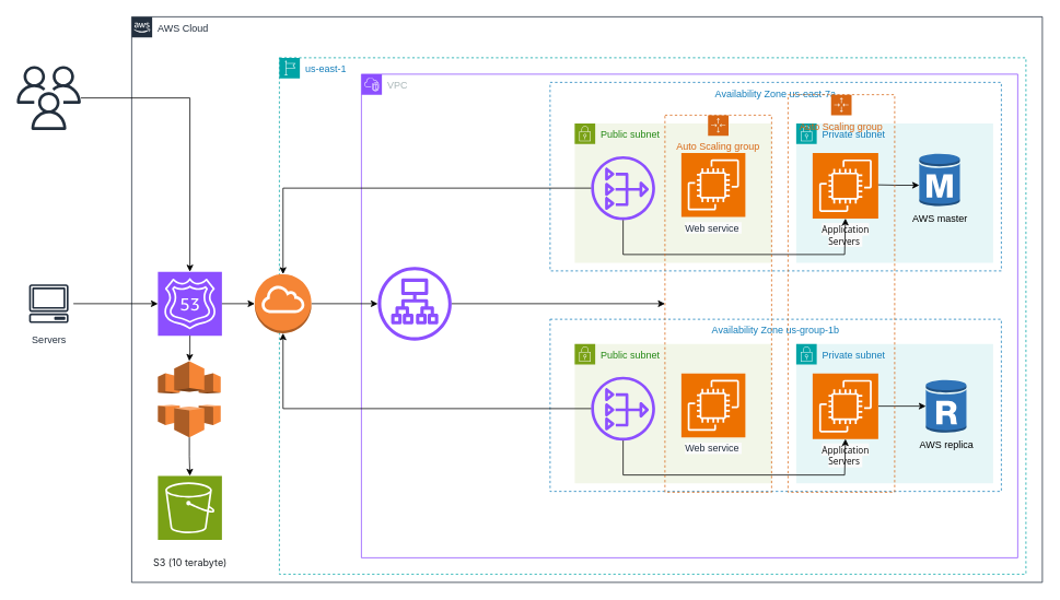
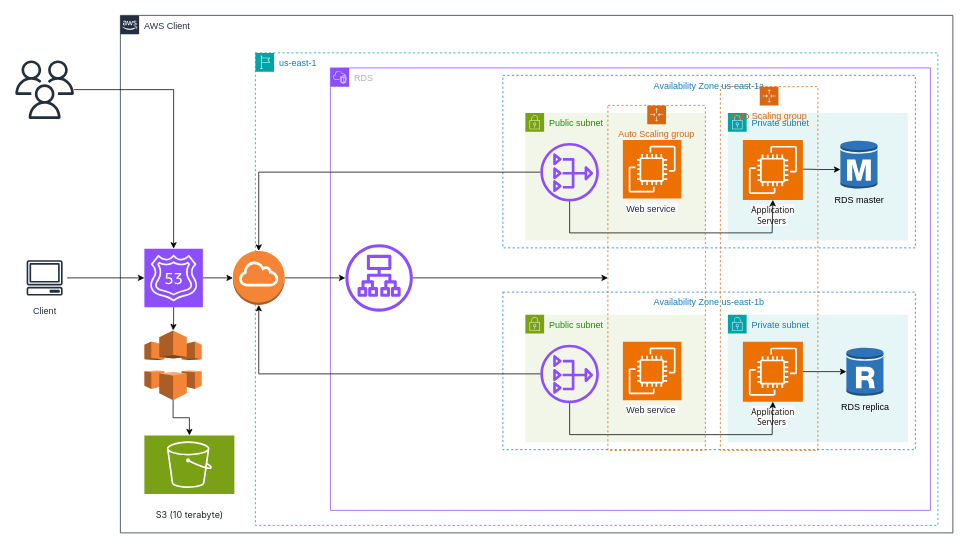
  <mxCell id="0" />
  <mxCell id="1" parent="0" />
- <mxCell id="2" value="AWS Cloud" style="points=[[0,0],[0.25,0],[0.5,0],[0.75,0],[1,0],[1,0.25],[1,0.5],[1,0.75],[1,1],[0.75,1],[0.5,1],[0.25,1],[0,1],[0,0.75],[0,0.5],[0,0.25]];outlineConnect=0;gradientColor=none;html=1;whiteSpace=wrap;fontSize=12;fontStyle=0;container=1;pointerEvents=0;collapsible=0;recursiveResize=0;shape=mxgraph.aws4.group;grIcon=mxgraph.aws4.group_aws_cloud_alt;strokeColor=#232F3E;fillColor=none;verticalAlign=top;align=left;spacingLeft=30;fontColor=#232F3E;dashed=0;" vertex="1" parent="1"><mxGeometry x="160" y="20" width="1110" height="690" as="geometry" /></mxCell>
+ <mxCell id="2" value="AWS Client" style="points=[[0,0],[0.25,0],[0.5,0],[0.75,0],[1,0],[1,0.25],[1,0.5],[1,0.75],[1,1],[0.75,1],[0.5,1],[0.25,1],[0,1],[0,0.75],[0,0.5],[0,0.25]];outlineConnect=0;gradientColor=none;html=1;whiteSpace=wrap;fontSize=12;fontStyle=0;container=1;pointerEvents=0;collapsible=0;recursiveResize=0;shape=mxgraph.aws4.group;grIcon=mxgraph.aws4.group_aws_cloud_alt;strokeColor=#232F3E;fillColor=none;verticalAlign=top;align=left;spacingLeft=30;fontColor=#232F3E;dashed=0;" vertex="1" parent="1"><mxGeometry x="160" y="20" width="1110" height="690" as="geometry" /></mxCell>
  <mxCell id="3" value="us-east-1" style="points=[[0,0],[0.25,0],[0.5,0],[0.75,0],[1,0],[1,0.25],[1,0.5],[1,0.75],[1,1],[0.75,1],[0.5,1],[0.25,1],[0,1],[0,0.75],[0,0.5],[0,0.25]];outlineConnect=0;gradientColor=none;html=1;whiteSpace=wrap;fontSize=12;fontStyle=0;container=1;pointerEvents=0;collapsible=0;recursiveResize=0;shape=mxgraph.aws4.group;grIcon=mxgraph.aws4.group_region;strokeColor=#00A4A6;fillColor=none;verticalAlign=top;align=left;spacingLeft=30;fontColor=#147EBA;dashed=1;" vertex="1" parent="2"><mxGeometry x="180" y="50" width="910" height="630" as="geometry" /></mxCell>
- <mxCell id="4" value="VPC" style="points=[[0,0],[0.25,0],[0.5,0],[0.75,0],[1,0],[1,0.25],[1,0.5],[1,0.75],[1,1],[0.75,1],[0.5,1],[0.25,1],[0,1],[0,0.75],[0,0.5],[0,0.25]];outlineConnect=0;gradientColor=none;html=1;whiteSpace=wrap;fontSize=12;fontStyle=0;container=1;pointerEvents=0;collapsible=0;recursiveResize=0;shape=mxgraph.aws4.group;grIcon=mxgraph.aws4.group_vpc2;strokeColor=#8C4FFF;fillColor=none;verticalAlign=top;align=left;spacingLeft=30;fontColor=#AAB7B8;dashed=0;" vertex="1" parent="3"><mxGeometry x="100" y="20" width="800" height="590" as="geometry" /></mxCell>
+ <mxCell id="4" value="RDS" style="points=[[0,0],[0.25,0],[0.5,0],[0.75,0],[1,0],[1,0.25],[1,0.5],[1,0.75],[1,1],[0.75,1],[0.5,1],[0.25,1],[0,1],[0,0.75],[0,0.5],[0,0.25]];outlineConnect=0;gradientColor=none;html=1;whiteSpace=wrap;fontSize=12;fontStyle=0;container=1;pointerEvents=0;collapsible=0;recursiveResize=0;shape=mxgraph.aws4.group;grIcon=mxgraph.aws4.group_vpc2;strokeColor=#8C4FFF;fillColor=none;verticalAlign=top;align=left;spacingLeft=30;fontColor=#AAB7B8;dashed=0;" vertex="1" parent="3"><mxGeometry x="100" y="20" width="800" height="590" as="geometry" /></mxCell>
  <mxCell id="5" style="edgeStyle=orthogonalEdgeStyle;rounded=0;orthogonalLoop=1;jettySize=auto;html=1;entryX=0;entryY=0.5;entryDx=0;entryDy=0;" edge="1" parent="4" source="6" target="23"><mxGeometry relative="1" as="geometry" /></mxCell>
  <mxCell id="6" value="" style="sketch=0;outlineConnect=0;fontColor=#232F3E;gradientColor=none;fillColor=#8C4FFF;strokeColor=none;dashed=0;verticalLabelPosition=bottom;verticalAlign=top;align=center;html=1;fontSize=12;fontStyle=0;aspect=fixed;pointerEvents=1;shape=mxgraph.aws4.application_load_balancer;" vertex="1" parent="4"><mxGeometry x="20" y="235" width="90" height="90" as="geometry" /></mxCell>
- <mxCell id="7" value="Availability Zone us-east-7a" style="fillColor=none;strokeColor=#147EBA;dashed=1;verticalAlign=top;fontStyle=0;fontColor=#147EBA;whiteSpace=wrap;html=1;" vertex="1" parent="4"><mxGeometry x="230" y="10" width="550" height="230" as="geometry" /></mxCell>
+ <mxCell id="7" value="Availability Zone us-east-1a" style="fillColor=none;strokeColor=#147EBA;dashed=1;verticalAlign=top;fontStyle=0;fontColor=#147EBA;whiteSpace=wrap;html=1;" vertex="1" parent="4"><mxGeometry x="230" y="10" width="550" height="230" as="geometry" /></mxCell>
  <mxCell id="8" value="Public subnet" style="points=[[0,0],[0.25,0],[0.5,0],[0.75,0],[1,0],[1,0.25],[1,0.5],[1,0.75],[1,1],[0.75,1],[0.5,1],[0.25,1],[0,1],[0,0.75],[0,0.5],[0,0.25]];outlineConnect=0;gradientColor=none;html=1;whiteSpace=wrap;fontSize=12;fontStyle=0;container=1;pointerEvents=0;collapsible=0;recursiveResize=0;shape=mxgraph.aws4.group;grIcon=mxgraph.aws4.group_security_group;grStroke=0;strokeColor=#7AA116;fillColor=#F2F6E8;verticalAlign=top;align=left;spacingLeft=30;fontColor=#248814;dashed=0;" vertex="1" parent="4"><mxGeometry x="260" y="60" width="240" height="170" as="geometry" /></mxCell>
  <mxCell id="9" value="&lt;span style=&quot;color: rgb(35, 47, 62); font-family: Helvetica; font-size: 12px; font-style: normal; font-variant-ligatures: normal; font-variant-caps: normal; font-weight: 400; letter-spacing: normal; orphans: 2; text-align: center; text-indent: 0px; text-transform: none; widows: 2; word-spacing: 0px; -webkit-text-stroke-width: 0px; white-space: nowrap; background-color: rgb(251, 251, 251); text-decoration-thickness: initial; text-decoration-style: initial; text-decoration-color: initial; display: inline !important; float: none;&quot;&gt;Web service&amp;nbsp;&lt;/span&gt;&lt;br&gt;&lt;div&gt;&lt;br&gt;&lt;/div&gt;" style="sketch=0;points=[[0,0,0],[0.25,0,0],[0.5,0,0],[0.75,0,0],[1,0,0],[0,1,0],[0.25,1,0],[0.5,1,0],[0.75,1,0],[1,1,0],[0,0.25,0],[0,0.5,0],[0,0.75,0],[1,0.25,0],[1,0.5,0],[1,0.75,0]];outlineConnect=0;fontColor=#232F3E;fillColor=#ED7100;strokeColor=#ffffff;dashed=0;verticalLabelPosition=bottom;verticalAlign=top;align=center;html=1;fontSize=12;fontStyle=0;aspect=fixed;shape=mxgraph.aws4.resourceIcon;resIcon=mxgraph.aws4.ec2;" vertex="1" parent="4"><mxGeometry x="390" y="96" width="78" height="78" as="geometry" /></mxCell>
  <mxCell id="10" value="" style="sketch=0;outlineConnect=0;fontColor=#232F3E;gradientColor=none;fillColor=#8C4FFF;strokeColor=none;dashed=0;verticalLabelPosition=bottom;verticalAlign=top;align=center;html=1;fontSize=12;fontStyle=0;aspect=fixed;pointerEvents=1;shape=mxgraph.aws4.nat_gateway;" vertex="1" parent="4"><mxGeometry x="280" y="100" width="78" height="78" as="geometry" /></mxCell>
  <mxCell id="11" value="Private subnet" style="points=[[0,0],[0.25,0],[0.5,0],[0.75,0],[1,0],[1,0.25],[1,0.5],[1,0.75],[1,1],[0.75,1],[0.5,1],[0.25,1],[0,1],[0,0.75],[0,0.5],[0,0.25]];outlineConnect=0;gradientColor=none;html=1;whiteSpace=wrap;fontSize=12;fontStyle=0;container=1;pointerEvents=0;collapsible=0;recursiveResize=0;shape=mxgraph.aws4.group;grIcon=mxgraph.aws4.group_security_group;grStroke=0;strokeColor=#00A4A6;fillColor=#E6F6F7;verticalAlign=top;align=left;spacingLeft=30;fontColor=#147EBA;dashed=0;" vertex="1" parent="4"><mxGeometry x="530" y="60" width="240" height="170" as="geometry" /></mxCell>
  <mxCell id="12" value="&lt;span style=&quot;color: rgb(35, 47, 62); font-family: Helvetica; font-size: 12px; font-style: normal; font-variant-ligatures: normal; font-variant-caps: normal; font-weight: 400; letter-spacing: normal; orphans: 2; text-align: center; text-indent: 0px; text-transform: none; widows: 2; word-spacing: 0px; -webkit-text-stroke-width: 0px; white-space: nowrap; background-color: rgb(251, 251, 251); text-decoration-thickness: initial; text-decoration-style: initial; text-decoration-color: initial; display: inline !important; float: none;&quot;&gt;&lt;span style=&quot;color: rgb(11, 11, 11); font-family: &amp;quot;Open Sans&amp;quot;, sans-serif; text-align: left; text-wrap: wrap; background-color: rgb(250, 250, 250); font-size: 11px;&quot;&gt;Application Servers&lt;/span&gt;&amp;nbsp;&lt;/span&gt;&lt;br&gt;&lt;div&gt;&lt;br&gt;&lt;/div&gt;" style="sketch=0;points=[[0,0,0],[0.25,0,0],[0.5,0,0],[0.75,0,0],[1,0,0],[0,1,0],[0.25,1,0],[0.5,1,0],[0.75,1,0],[1,1,0],[0,0.25,0],[0,0.5,0],[0,0.75,0],[1,0.25,0],[1,0.5,0],[1,0.75,0]];outlineConnect=0;fontColor=#232F3E;fillColor=#ED7100;strokeColor=#ffffff;dashed=0;verticalLabelPosition=bottom;verticalAlign=top;align=center;html=1;fontSize=12;fontStyle=0;aspect=fixed;shape=mxgraph.aws4.resourceIcon;resIcon=mxgraph.aws4.ec2;" vertex="1" parent="4"><mxGeometry x="550" y="96" width="80" height="80" as="geometry" /></mxCell>
  <mxCell id="13" style="edgeStyle=orthogonalEdgeStyle;rounded=0;orthogonalLoop=1;jettySize=auto;html=1;entryX=0.5;entryY=1;entryDx=0;entryDy=0;entryPerimeter=0;" edge="1" parent="4" source="10" target="12"><mxGeometry relative="1" as="geometry"><Array as="points"><mxPoint x="319" y="220" /><mxPoint x="589" y="220" /></Array></mxGeometry></mxCell>
  <mxCell id="14" style="edgeStyle=orthogonalEdgeStyle;rounded=0;orthogonalLoop=1;jettySize=auto;html=1;entryX=0;entryY=0.5;entryDx=0;entryDy=0;entryPerimeter=0;" edge="1" parent="4"><mxGeometry relative="1" as="geometry"><mxPoint x="630" y="135" as="sourcePoint" /><mxPoint x="680" y="135.5" as="targetPoint" /></mxGeometry></mxCell>
- <mxCell id="15" value="Availability Zone us-group-1b" style="fillColor=none;strokeColor=#147EBA;dashed=1;verticalAlign=top;fontStyle=0;fontColor=#147EBA;whiteSpace=wrap;html=1;" vertex="1" parent="4"><mxGeometry x="230" y="299" width="550" height="210" as="geometry" /></mxCell>
+ <mxCell id="15" value="Availability Zone us-east-1b" style="fillColor=none;strokeColor=#147EBA;dashed=1;verticalAlign=top;fontStyle=0;fontColor=#147EBA;whiteSpace=wrap;html=1;" vertex="1" parent="4"><mxGeometry x="230" y="299" width="550" height="210" as="geometry" /></mxCell>
  <mxCell id="16" value="Public subnet" style="points=[[0,0],[0.25,0],[0.5,0],[0.75,0],[1,0],[1,0.25],[1,0.5],[1,0.75],[1,1],[0.75,1],[0.5,1],[0.25,1],[0,1],[0,0.75],[0,0.5],[0,0.25]];outlineConnect=0;gradientColor=none;html=1;whiteSpace=wrap;fontSize=12;fontStyle=0;container=1;pointerEvents=0;collapsible=0;recursiveResize=0;shape=mxgraph.aws4.group;grIcon=mxgraph.aws4.group_security_group;grStroke=0;strokeColor=#7AA116;fillColor=#F2F6E8;verticalAlign=top;align=left;spacingLeft=30;fontColor=#248814;dashed=0;" vertex="1" parent="4"><mxGeometry x="260" y="329" width="240" height="170" as="geometry" /></mxCell>
  <mxCell id="17" value="&lt;span style=&quot;color: rgb(35, 47, 62); font-family: Helvetica; font-size: 12px; font-style: normal; font-variant-ligatures: normal; font-variant-caps: normal; font-weight: 400; letter-spacing: normal; orphans: 2; text-align: center; text-indent: 0px; text-transform: none; widows: 2; word-spacing: 0px; -webkit-text-stroke-width: 0px; white-space: nowrap; background-color: rgb(251, 251, 251); text-decoration-thickness: initial; text-decoration-style: initial; text-decoration-color: initial; display: inline !important; float: none;&quot;&gt;Web service&amp;nbsp;&lt;/span&gt;&lt;br&gt;&lt;div&gt;&lt;br&gt;&lt;/div&gt;" style="sketch=0;points=[[0,0,0],[0.25,0,0],[0.5,0,0],[0.75,0,0],[1,0,0],[0,1,0],[0.25,1,0],[0.5,1,0],[0.75,1,0],[1,1,0],[0,0.25,0],[0,0.5,0],[0,0.75,0],[1,0.25,0],[1,0.5,0],[1,0.75,0]];outlineConnect=0;fontColor=#232F3E;fillColor=#ED7100;strokeColor=#ffffff;dashed=0;verticalLabelPosition=bottom;verticalAlign=top;align=center;html=1;fontSize=12;fontStyle=0;aspect=fixed;shape=mxgraph.aws4.resourceIcon;resIcon=mxgraph.aws4.ec2;" vertex="1" parent="4"><mxGeometry x="390" y="365" width="78" height="78" as="geometry" /></mxCell>
  <mxCell id="18" value="" style="sketch=0;outlineConnect=0;fontColor=#232F3E;gradientColor=none;fillColor=#8C4FFF;strokeColor=none;dashed=0;verticalLabelPosition=bottom;verticalAlign=top;align=center;html=1;fontSize=12;fontStyle=0;aspect=fixed;pointerEvents=1;shape=mxgraph.aws4.nat_gateway;" vertex="1" parent="4"><mxGeometry x="280" y="369" width="78" height="78" as="geometry" /></mxCell>
  <mxCell id="19" value="Private subnet" style="points=[[0,0],[0.25,0],[0.5,0],[0.75,0],[1,0],[1,0.25],[1,0.5],[1,0.75],[1,1],[0.75,1],[0.5,1],[0.25,1],[0,1],[0,0.75],[0,0.5],[0,0.25]];outlineConnect=0;gradientColor=none;html=1;whiteSpace=wrap;fontSize=12;fontStyle=0;container=1;pointerEvents=0;collapsible=0;recursiveResize=0;shape=mxgraph.aws4.group;grIcon=mxgraph.aws4.group_security_group;grStroke=0;strokeColor=#00A4A6;fillColor=#E6F6F7;verticalAlign=top;align=left;spacingLeft=30;fontColor=#147EBA;dashed=0;" vertex="1" parent="4"><mxGeometry x="530" y="329" width="240" height="170" as="geometry" /></mxCell>
  <mxCell id="20" style="edgeStyle=orthogonalEdgeStyle;rounded=0;orthogonalLoop=1;jettySize=auto;html=1;" edge="1" parent="4" source="21" target="25"><mxGeometry relative="1" as="geometry" /></mxCell>
  <mxCell id="21" value="&lt;span style=&quot;color: rgb(35, 47, 62); font-family: Helvetica; font-size: 12px; font-style: normal; font-variant-ligatures: normal; font-variant-caps: normal; font-weight: 400; letter-spacing: normal; orphans: 2; text-align: center; text-indent: 0px; text-transform: none; widows: 2; word-spacing: 0px; -webkit-text-stroke-width: 0px; white-space: nowrap; background-color: rgb(251, 251, 251); text-decoration-thickness: initial; text-decoration-style: initial; text-decoration-color: initial; display: inline !important; float: none;&quot;&gt;&lt;span style=&quot;color: rgb(11, 11, 11); font-family: &amp;quot;Open Sans&amp;quot;, sans-serif; font-size: 11px; text-align: left; text-wrap: wrap; background-color: rgb(250, 250, 250);&quot;&gt;Application Servers&lt;/span&gt;&amp;nbsp;&lt;/span&gt;&lt;br&gt;&lt;div&gt;&lt;br&gt;&lt;/div&gt;" style="sketch=0;points=[[0,0,0],[0.25,0,0],[0.5,0,0],[0.75,0,0],[1,0,0],[0,1,0],[0.25,1,0],[0.5,1,0],[0.75,1,0],[1,1,0],[0,0.25,0],[0,0.5,0],[0,0.75,0],[1,0.25,0],[1,0.5,0],[1,0.75,0]];outlineConnect=0;fontColor=#232F3E;fillColor=#ED7100;strokeColor=#ffffff;dashed=0;verticalLabelPosition=bottom;verticalAlign=top;align=center;html=1;fontSize=12;fontStyle=0;aspect=fixed;shape=mxgraph.aws4.resourceIcon;resIcon=mxgraph.aws4.ec2;" vertex="1" parent="4"><mxGeometry x="550" y="365" width="80" height="80" as="geometry" /></mxCell>
  <mxCell id="22" style="edgeStyle=orthogonalEdgeStyle;rounded=0;orthogonalLoop=1;jettySize=auto;html=1;entryX=0.5;entryY=1;entryDx=0;entryDy=0;entryPerimeter=0;" edge="1" parent="4" source="18" target="21"><mxGeometry relative="1" as="geometry"><Array as="points"><mxPoint x="319" y="489" /><mxPoint x="589" y="489" /></Array></mxGeometry></mxCell>
  <mxCell id="23" value="Auto Scaling group" style="points=[[0,0],[0.25,0],[0.5,0],[0.75,0],[1,0],[1,0.25],[1,0.5],[1,0.75],[1,1],[0.75,1],[0.5,1],[0.25,1],[0,1],[0,0.75],[0,0.5],[0,0.25]];outlineConnect=0;gradientColor=none;html=1;whiteSpace=wrap;fontSize=12;fontStyle=0;container=1;pointerEvents=0;collapsible=0;recursiveResize=0;shape=mxgraph.aws4.groupCenter;grIcon=mxgraph.aws4.group_auto_scaling_group;grStroke=1;strokeColor=#D86613;fillColor=none;verticalAlign=top;align=center;fontColor=#D86613;dashed=1;spacingTop=25;" vertex="1" parent="4"><mxGeometry x="370" y="50" width="130" height="460" as="geometry" /></mxCell>
  <mxCell id="24" value="Auto Scaling group" style="points=[[0,0],[0.25,0],[0.5,0],[0.75,0],[1,0],[1,0.25],[1,0.5],[1,0.75],[1,1],[0.75,1],[0.5,1],[0.25,1],[0,1],[0,0.75],[0,0.5],[0,0.25]];outlineConnect=0;gradientColor=none;html=1;whiteSpace=wrap;fontSize=12;fontStyle=0;container=1;pointerEvents=0;collapsible=0;recursiveResize=0;shape=mxgraph.aws4.groupCenter;grIcon=mxgraph.aws4.group_auto_scaling_group;grStroke=1;strokeColor=#D86613;fillColor=none;verticalAlign=top;align=center;fontColor=#D86613;dashed=1;spacingTop=25;" vertex="1" parent="4"><mxGeometry x="520" y="25" width="130" height="485" as="geometry" /></mxCell>
- <mxCell id="25" value="AWS replica" style="outlineConnect=0;dashed=0;verticalLabelPosition=bottom;verticalAlign=top;align=center;html=1;shape=mxgraph.aws3.rds_db_instance_read_replica;fillColor=#2E73B8;gradientColor=none;" vertex="1" parent="4"><mxGeometry x="688" y="372" width="49.5" height="66" as="geometry" /></mxCell>
- <mxCell id="26" value="AWS master" style="outlineConnect=0;dashed=0;verticalLabelPosition=bottom;verticalAlign=top;align=center;html=1;shape=mxgraph.aws3.rds_db_instance;fillColor=#2E73B8;gradientColor=none;" vertex="1" parent="4"><mxGeometry x="680" y="96" width="49.5" height="66" as="geometry" /></mxCell>
+ <mxCell id="25" value="RDS replica" style="outlineConnect=0;dashed=0;verticalLabelPosition=bottom;verticalAlign=top;align=center;html=1;shape=mxgraph.aws3.rds_db_instance_read_replica;fillColor=#2E73B8;gradientColor=none;" vertex="1" parent="4"><mxGeometry x="688" y="372" width="49.5" height="66" as="geometry" /></mxCell>
+ <mxCell id="26" value="RDS master" style="outlineConnect=0;dashed=0;verticalLabelPosition=bottom;verticalAlign=top;align=center;html=1;shape=mxgraph.aws3.rds_db_instance;fillColor=#2E73B8;gradientColor=none;" vertex="1" parent="4"><mxGeometry x="680" y="96" width="49.5" height="66" as="geometry" /></mxCell>
  <mxCell id="27" style="edgeStyle=orthogonalEdgeStyle;rounded=0;orthogonalLoop=1;jettySize=auto;html=1;" edge="1" parent="3" source="28" target="6"><mxGeometry relative="1" as="geometry" /></mxCell>
  <mxCell id="28" value="" style="outlineConnect=0;dashed=0;verticalLabelPosition=bottom;verticalAlign=top;align=center;html=1;shape=mxgraph.aws3.internet_gateway;fillColor=#F58536;gradientColor=none;" vertex="1" parent="3"><mxGeometry x="-30" y="264" width="69" height="72" as="geometry" /></mxCell>
  <mxCell id="29" style="edgeStyle=orthogonalEdgeStyle;rounded=0;orthogonalLoop=1;jettySize=auto;html=1;" edge="1" parent="3" source="10" target="28"><mxGeometry relative="1" as="geometry" /></mxCell>
  <mxCell id="30" style="edgeStyle=orthogonalEdgeStyle;rounded=0;orthogonalLoop=1;jettySize=auto;html=1;" edge="1" parent="3" source="18" target="28"><mxGeometry relative="1" as="geometry" /></mxCell>
  <mxCell id="31" value="" style="sketch=0;points=[[0,0,0],[0.25,0,0],[0.5,0,0],[0.75,0,0],[1,0,0],[0,1,0],[0.25,1,0],[0.5,1,0],[0.75,1,0],[1,1,0],[0,0.25,0],[0,0.5,0],[0,0.75,0],[1,0.25,0],[1,0.5,0],[1,0.75,0]];outlineConnect=0;fontColor=#232F3E;fillColor=#8C4FFF;strokeColor=#ffffff;dashed=0;verticalLabelPosition=bottom;verticalAlign=top;align=center;html=1;fontSize=12;fontStyle=0;aspect=fixed;shape=mxgraph.aws4.resourceIcon;resIcon=mxgraph.aws4.route_53;" vertex="1" parent="2"><mxGeometry x="32" y="311" width="78" height="78" as="geometry" /></mxCell>
  <mxCell id="32" value="" style="outlineConnect=0;dashed=0;verticalLabelPosition=bottom;verticalAlign=top;align=center;html=1;shape=mxgraph.aws3.cloudfront;fillColor=#F58536;gradientColor=none;" vertex="1" parent="2"><mxGeometry x="32" y="420" width="76.5" height="93" as="geometry" /></mxCell>
- <mxCell id="33" value="&#10;&lt;span style=&quot;color: rgb(31, 35, 40); font-family: -apple-system, BlinkMacSystemFont, &amp;quot;Segoe UI&amp;quot;, &amp;quot;Noto Sans&amp;quot;, Helvetica, Arial, sans-serif, &amp;quot;Apple Color Emoji&amp;quot;, &amp;quot;Segoe UI Emoji&amp;quot;; font-size: 12px; font-style: normal; font-variant-ligatures: normal; font-variant-caps: normal; font-weight: 400; letter-spacing: normal; orphans: 2; text-align: start; text-indent: 0px; text-transform: none; widows: 2; word-spacing: 0px; -webkit-text-stroke-width: 0px; white-space: nowrap; background-color: rgb(255, 255, 255); text-decoration-thickness: initial; text-decoration-style: initial; text-decoration-color: initial; display: inline !important; float: none;&quot;&gt;S3 (10 terabyte)&lt;/span&gt;&#10;&#10;" style="sketch=0;points=[[0,0,0],[0.25,0,0],[0.5,0,0],[0.75,0,0],[1,0,0],[0,1,0],[0.25,1,0],[0.5,1,0],[0.75,1,0],[1,1,0],[0,0.25,0],[0,0.5,0],[0,0.75,0],[1,0.25,0],[1,0.5,0],[1,0.75,0]];outlineConnect=0;fontColor=#232F3E;fillColor=#7AA116;strokeColor=#ffffff;dashed=0;verticalLabelPosition=bottom;verticalAlign=top;align=center;html=1;fontSize=12;fontStyle=0;aspect=fixed;shape=mxgraph.aws4.resourceIcon;resIcon=mxgraph.aws4.s3;" vertex="1" parent="2"><mxGeometry x="32" y="560" width="78" height="78" as="geometry" /></mxCell>
+ <mxCell id="33" value="&#10;&lt;span style=&quot;color: rgb(31, 35, 40); font-family: -apple-system, BlinkMacSystemFont, &amp;quot;Segoe UI&amp;quot;, &amp;quot;Noto Sans&amp;quot;, Helvetica, Arial, sans-serif, &amp;quot;Apple Color Emoji&amp;quot;, &amp;quot;Segoe UI Emoji&amp;quot;; font-size: 12px; font-style: normal; font-variant-ligatures: normal; font-variant-caps: normal; font-weight: 400; letter-spacing: normal; orphans: 2; text-align: start; text-indent: 0px; text-transform: none; widows: 2; word-spacing: 0px; -webkit-text-stroke-width: 0px; white-space: nowrap; background-color: rgb(255, 255, 255); text-decoration-thickness: initial; text-decoration-style: initial; text-decoration-color: initial; display: inline !important; float: none;&quot;&gt;S3 (10 terabyte)&lt;/span&gt;&#10;&#10;" style="sketch=0;points=[[0,0,0],[0.25,0,0],[0.5,0,0],[0.75,0,0],[1,0,0],[0,1,0],[0.25,1,0],[0.5,1,0],[0.75,1,0],[1,1,0],[0,0.25,0],[0,0.5,0],[0,0.75,0],[1,0.25,0],[1,0.5,0],[1,0.75,0]];outlineConnect=0;fontColor=#232F3E;fillColor=#7AA116;strokeColor=#ffffff;dashed=0;verticalLabelPosition=bottom;verticalAlign=top;align=center;html=1;fontSize=12;fontStyle=0;aspect=fixed;shape=mxgraph.aws4.resourceIcon;resIcon=mxgraph.aws4.s3;" vertex="1" parent="2"><mxGeometry x="32" y="560" width="120" height="78" as="geometry" /></mxCell>
  <mxCell id="34" style="edgeStyle=orthogonalEdgeStyle;rounded=0;orthogonalLoop=1;jettySize=auto;html=1;entryX=0.5;entryY=0;entryDx=0;entryDy=0;entryPerimeter=0;" edge="1" parent="2" source="31" target="32"><mxGeometry relative="1" as="geometry" /></mxCell>
  <mxCell id="35" style="edgeStyle=orthogonalEdgeStyle;rounded=0;orthogonalLoop=1;jettySize=auto;html=1;entryX=0.5;entryY=0;entryDx=0;entryDy=0;entryPerimeter=0;" edge="1" parent="2" source="32" target="33"><mxGeometry relative="1" as="geometry" /></mxCell>
  <mxCell id="36" style="edgeStyle=orthogonalEdgeStyle;rounded=0;orthogonalLoop=1;jettySize=auto;html=1;entryX=0;entryY=0.5;entryDx=0;entryDy=0;entryPerimeter=0;" edge="1" parent="2" source="31" target="28"><mxGeometry relative="1" as="geometry" /></mxCell>
  <mxCell id="37" style="edgeStyle=orthogonalEdgeStyle;rounded=0;orthogonalLoop=1;jettySize=auto;html=1;" edge="1" parent="1" source="38" target="31"><mxGeometry relative="1" as="geometry" /></mxCell>
  <mxCell id="38" value="" style="sketch=0;outlineConnect=0;fontColor=#232F3E;gradientColor=none;fillColor=#232F3D;strokeColor=none;dashed=0;verticalLabelPosition=bottom;verticalAlign=top;align=center;html=1;fontSize=12;fontStyle=0;aspect=fixed;pointerEvents=1;shape=mxgraph.aws4.users;" vertex="1" parent="1"><mxGeometry x="20" y="80" width="78" height="78" as="geometry" /></mxCell>
- <mxCell id="39" value="Servers" style="sketch=0;outlineConnect=0;fontColor=#232F3E;gradientColor=none;strokeColor=#232F3E;fillColor=#ffffff;dashed=0;verticalLabelPosition=bottom;verticalAlign=top;align=center;html=1;fontSize=12;fontStyle=0;aspect=fixed;shape=mxgraph.aws4.resourceIcon;resIcon=mxgraph.aws4.client;" vertex="1" parent="1"><mxGeometry x="29" y="340" width="60" height="60" as="geometry" /></mxCell>
+ <mxCell id="39" value="Client" style="sketch=0;outlineConnect=0;fontColor=#232F3E;gradientColor=none;strokeColor=#232F3E;fillColor=#ffffff;dashed=0;verticalLabelPosition=bottom;verticalAlign=top;align=center;html=1;fontSize=12;fontStyle=0;aspect=fixed;shape=mxgraph.aws4.resourceIcon;resIcon=mxgraph.aws4.client;" vertex="1" parent="1"><mxGeometry x="29" y="340" width="60" height="60" as="geometry" /></mxCell>
  <mxCell id="40" style="edgeStyle=orthogonalEdgeStyle;rounded=0;orthogonalLoop=1;jettySize=auto;html=1;entryX=0;entryY=0.5;entryDx=0;entryDy=0;entryPerimeter=0;" edge="1" parent="1" source="39" target="31"><mxGeometry relative="1" as="geometry" /></mxCell>
